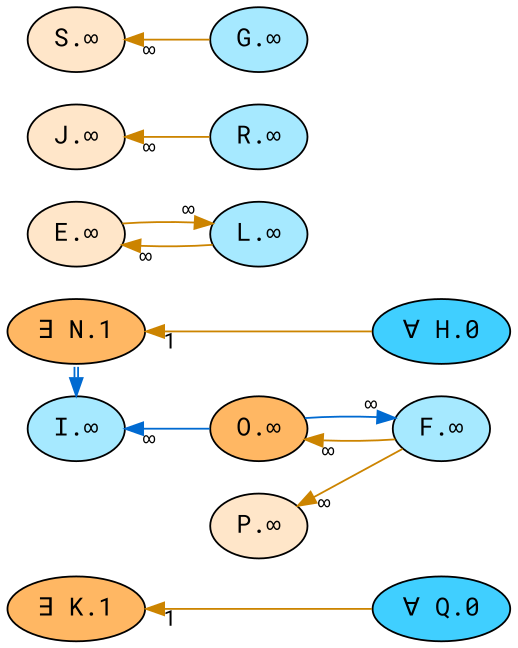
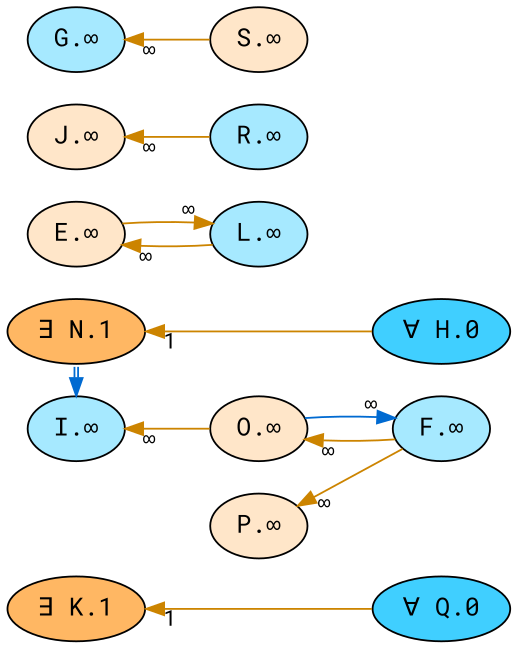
  digraph {
    fontname="Roboto Mono"
    rankdir=LR
    node [fillcolor="#ffe6c9" fontname="Roboto Mono" fontsize=14 style=filled]
    edge [color="#cc8400" dir=back fontname="Roboto Mono" fontsize=12 labeldistance=1.5 style=solid taillabel="∞"]
    n1 [fillcolor="#40cfff" label="∀ Q.0"]
    n2 [fillcolor="#40cfff" label="∀ H.0"]
    n3 [fillcolor="#ffb763" label="∃ N.1"]
    n4 [fillcolor="#ffb763" label="∃ K.1"]
    n5 [label="E.∞"]
    n6 [fillcolor="#a6e9ff" label="L.∞"]
-   n7 [fillcolor="#ffb763" label="O.∞"]
+   n7 [label="O.∞"]
    n8 [fillcolor="#a6e9ff" label="F.∞"]
    n9 [label="J.∞"]
    n10 [fillcolor="#a6e9ff" label="R.∞"]
    n11 [fillcolor="#a6e9ff" label="G.∞"]
    n12 [fillcolor="#a6e9ff" label="I.∞"]
    n13 [label="P.∞"]
    n14 [label="S.∞"]
    subgraph sub_1 {
      rank=max
      n1
      n2
    }
    subgraph sub_2 {
      rank=min
      n3
      n4
    }
    n3 -> n2 [taillabel=1]
    n4 -> n1 [taillabel=1]
    n5 -> n6
    n6 -> n5
    n7 -> n8
    n8 -> n7 [color="#006ad1"]
    n9 -> n10
    n12 -> n3 [color="#006ad1:#006ad1" constraint=false style=dashed taillabel=""]
-   n12 -> n7 [color="#006ad1"]
+   n12 -> n7
    n13 -> n8
-   n14 -> n11
+   n11 -> n14
  }
